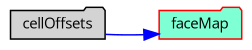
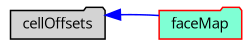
  digraph {
    rankdir=LR
    fontname="Open Sans"
    node [fontname="Open Sans" fontsize=10 shape=folder style=filled]
    n1 [color=black fillcolor=lightgrey fontcolor=black height=0.2 label=cellOffsets width=0.4]
    n2 [color=red height=0.2 label=faceMap width=0.4 fillcolor=aquamarine]
-   n1 -> n2 [color=blue fontname="Open Sans" fontsize=10 labelfontname=FreeSans labelfontsize=10 style=solid]
+   n2 -> n1 [color=blue fontname="Open Sans" fontsize=10 labelfontname=FreeSans labelfontsize=10 style=solid]
  }
